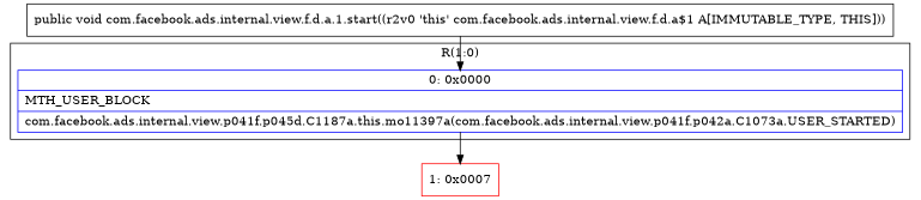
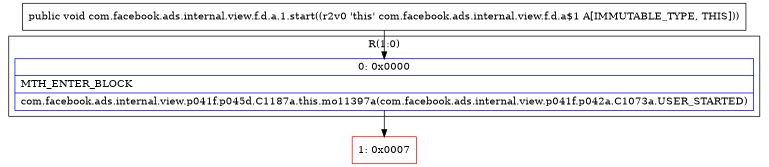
  digraph {
    node [shape=record]
-   n1 [color=blue label="{0\:\ 0x0000|MTH_USER_BLOCK\l|com.facebook.ads.internal.view.p041f.p045d.C1187a.this.mo11397a(com.facebook.ads.internal.view.p041f.p042a.C1073a.USER_STARTED)\l}"]
+   n1 [color=blue label="{0\:\ 0x0000|MTH_ENTER_BLOCK\l|com.facebook.ads.internal.view.p041f.p045d.C1187a.this.mo11397a(com.facebook.ads.internal.view.p041f.p042a.C1073a.USER_STARTED)\l}"]
    n2 [color=red label="{1\:\ 0x0007}"]
    n3 [label="{public void com.facebook.ads.internal.view.f.d.a.1.start((r2v0 'this' com.facebook.ads.internal.view.f.d.a$1 A[IMMUTABLE_TYPE, THIS])) }"]
    subgraph cluster_1 {
      label="R(1:0)"
      n1
    }
    n1 -> n2
    n3 -> n1
  }
